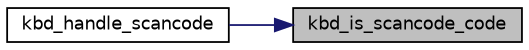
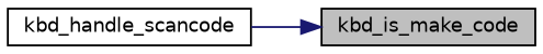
  digraph {
    rankdir=RL
    node [color=black fontname=Helvetica fontsize=10 shape=record style=filled]
-   n1 [fillcolor=grey75 fontcolor=black height=0.2 label=kbd_is_scancode_code width=0.4]
+   n1 [fillcolor=grey75 fontcolor=black height=0.2 label=kbd_is_make_code width=0.4]
    n2 [fillcolor=white height=0.2 label=kbd_handle_scancode width=0.4]
    n1 -> n2 [color=midnightblue dir=back fontname=Helvetica fontsize=10 labelfontname=Helvetica labelfontsize=10 style=solid]
  }
